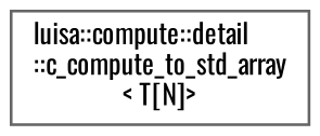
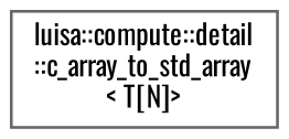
  digraph {
    rankdir=LR
    fontname=Oswald
-   n1 [color=grey40 fillcolor=white fontname=Oswald fontsize=10 height=0.2 label="luisa::compute::detail\l::c_compute_to_std_array\l\< T[N]\>" shape=box style=filled width=0.4]
+   n1 [color=grey40 fillcolor=white fontname=Oswald fontsize=10 height=0.2 label="luisa::compute::detail\l::c_array_to_std_array\l\< T[N]\>" shape=box style=filled width=0.4]
  }
